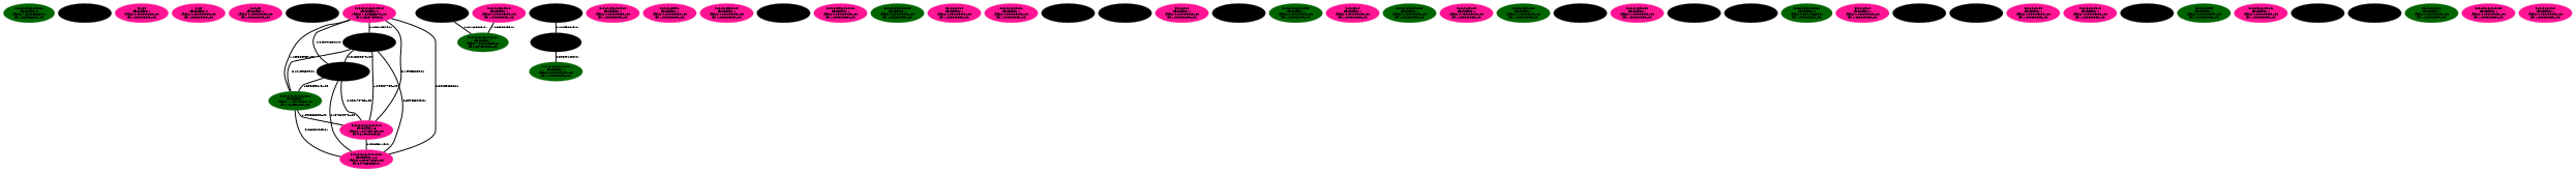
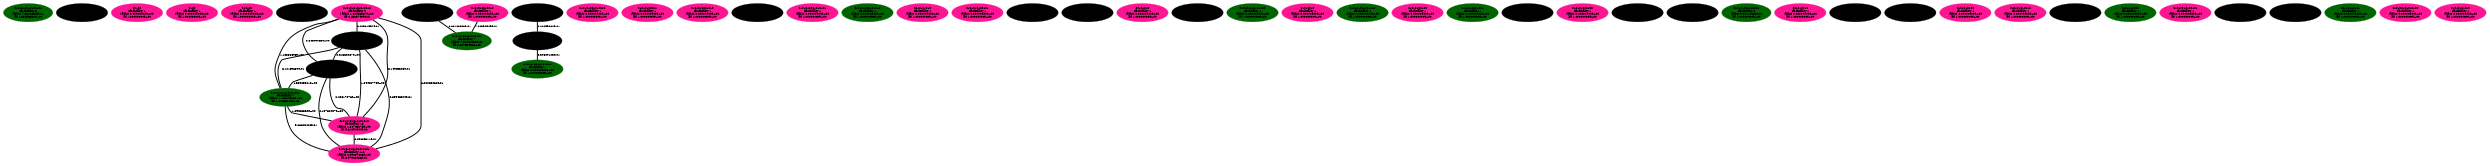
  graph {
    node [color=deeppink style=filled]
    edge [labeldistance=10 penwidth=5 style=solid]
    n1 [color=darkgreen label="0101010010100101\ncardinality 3\nradius 7.66486505e-01\nlfd 1.58496250e+00"]
    n2 [color=black label="01001\ncardinality 1\nradius 0.00000000e+00\nlfd 1.00000000e+00"]
    n3 [label="00100\ncardinality 1\nradius 0.00000000e+00\nlfd 1.00000000e+00"]
-   n4 [label="0100\ncardinality 4\nradius 0.00000000e+00\nlfd 1.00000000e+00"]
+   n4 [label="0100\ncardinality 1\nradius 0.00000000e+00\nlfd 1.00000000e+00"]
    n5 [label="010100\ncardinality 1\nradius 0.00000000e+00\nlfd 1.00000000e+00"]
    n6 [color=black label="001001\ncardinality 1\nradius 0.00000000e+00\nlfd 1.00000000e+00"]
    n7 [color=black label="0101010101010100\ncardinality 7\nradius 1.18461063e+00\nlfd 1.80735492e+00"]
    n8 [label="01010101010101010\ncardinality 16\nradius 1.64745276e+00\nlfd 9.31094044e-02"]
    n9 [color=darkgreen label="01010101010101001\ncardinality 7\nradius 1.10507939e+00\nlfd 1.22239242e+00"]
    n10 [label="010101010101010101\ncardinality 112\nradius 2.29087628e+00\nlfd 3.97963986e-01"]
    n11 [color=darkgreen label="01010100101010101\ncardinality 7\nradius 7.30822035e-01\nlfd 2.80735492e+00"]
    n12 [color=black label="0101010010010101\ncardinality 2\nradius 2.73339701e-01\nlfd 1.00000000e+00"]
    n13 [color=darkgreen label="0101010010101010\ncardinality 1\nradius 0.00000000e+00\nlfd 1.00000000e+00"]
    n14 [label="010101001010010\ncardinality 1\nradius 0.00000000e+00\nlfd 1.00000000e+00"]
    n15 [label="01010100001\ncardinality 1\nradius 0.00000000e+00\nlfd 1.00000000e+00"]
    n16 [label="0101010001010\ncardinality 1\nradius 0.00000000e+00\nlfd 1.00000000e+00"]
    n17 [color=black label="0101001010001\ncardinality 1\nradius 0.00000000e+00\nlfd 1.00000000e+00"]
    n18 [label="0101010001010101\ncardinality 1\nradius 0.00000000e+00\nlfd 1.00000000e+00"]
    n19 [color=darkgreen label="010101000101010\ncardinality 1\nradius 0.00000000e+00\nlfd 1.00000000e+00"]
    n20 [label="0010101010\ncardinality 1\nradius 0.00000000e+00\nlfd 1.00000000e+00"]
    n21 [label="0101010100101\ncardinality 1\nradius 0.00000000e+00\nlfd 1.00000000e+00"]
    n22 [color=black label="0010100\ncardinality 1\nradius 0.00000000e+00\nlfd 1.00000000e+00"]
    n23 [color=black label="010100101010\ncardinality 1\nradius 0.00000000e+00\nlfd 1.00000000e+00"]
    n24 [color=black label="010100101000\ncardinality 1\nradius 0.00000000e+00\nlfd 1.00000000e+00"]
    n25 [label="00101010\ncardinality 1\nradius 0.00000000e+00\nlfd 1.00000000e+00"]
    n26 [color=black label="01010010101010101\ncardinality 1\nradius 0.00000000e+00\nlfd 1.00000000e+00"]
    n27 [color=black label="0101001010010\ncardinality 1\nradius 0.00000000e+00\nlfd 1.00000000e+00"]
    n28 [color=darkgreen label="010101010101000\ncardinality 1\nradius 0.00000000e+00\nlfd 1.00000000e+00"]
    n29 [label="0101010101010010\ncardinality 4\nradius 1.82455567e+00\nlfd 4.15037499e-01"]
    n30 [color=black label="01010101010100101\ncardinality 11\nradius 1.60757695e+00\nlfd 2.89506617e-01"]
    n31 [label="01010010\ncardinality 1\nradius 0.00000000e+00\nlfd 1.00000000e+00"]
    n32 [color=darkgreen label="010101001001010\ncardinality 1\nradius 0.00000000e+00\nlfd 1.00000000e+00"]
    n33 [label="0101010010010\ncardinality 1\nradius 0.00000000e+00\nlfd 1.00000000e+00"]
    n34 [label="01010100100\ncardinality 1\nradius 0.00000000e+00\nlfd 1.00000000e+00"]
    n35 [color=darkgreen label="0101010001001\ncardinality 1\nradius 0.00000000e+00\nlfd 1.00000000e+00"]
    n36 [color=black label="0010100101\ncardinality 1\nradius 0.00000000e+00\nlfd 1.00000000e+00"]
    n37 [label="010101000100\ncardinality 1\nradius 0.00000000e+00\nlfd 1.00000000e+00"]
    n38 [color=black label="0101010101010001\ncardinality 1\nradius 0.00000000e+00\nlfd 1.00000000e+00"]
    n39 [color=black label="0101010010101001\ncardinality 1\nradius 0.00000000e+00\nlfd 1.00000000e+00"]
    n40 [color=darkgreen label="010101001010001\ncardinality 2\nradius 9.86410868e-01\nlfd 1.00000000e+00"]
    n41 [label="001010010\ncardinality 1\nradius 0.00000000e+00\nlfd 1.00000000e+00"]
    n42 [color=black label="0101001010101001\ncardinality 1\nradius 0.00000000e+00\nlfd 1.00000000e+00"]
    n43 [color=black label="010101001010100\ncardinality 1\nradius 0.00000000e+00\nlfd 1.00000000e+00"]
    n44 [label="0101010100\ncardinality 1\nradius 0.00000000e+00\nlfd 1.00000000e+00"]
    n45 [label="010101010010\ncardinality 1\nradius 0.00000000e+00\nlfd 1.00000000e+00"]
    n46 [color=black label="0101001010101010\ncardinality 1\nradius 0.00000000e+00\nlfd 1.00000000e+00"]
    n47 [color=darkgreen label="0101010000\ncardinality 1\nradius 0.00000000e+00\nlfd 1.00000000e+00"]
    n48 [label="01010010100101\ncardinality 1\nradius 0.00000000e+00\nlfd 1.00000000e+00"]
    n49 [color=black label="01010100101000\ncardinality 1\nradius 0.00000000e+00\nlfd 1.00000000e+00"]
    n50 [color=black label="00\ncardinality 1\nradius 0.00000000e+00\nlfd 1.00000000e+00"]
    n51 [color=darkgreen label="00101010101\ncardinality 1\nradius 0.00000000e+00\nlfd 1.00000000e+00"]
    n52 [label="010100101010100\ncardinality 1\nradius 0.00000000e+00\nlfd 1.00000000e+00"]
    n53 [label="01010101010\ncardinality 1\nradius 0.00000000e+00\nlfd 1.00000000e+00"]
    n7 -- n8 [label="2.23817276e+00" style=bold]
    n7 -- n9 [label="1.53925521e+00" style=bold]
    n7 -- n10 [label="2.15782407e+00" style=bold]
    n8 -- n10 [label="8.25835311e-01" style=bold]
    n9 -- n8 [label="1.29023352e+00" style=bold]
    n9 -- n10 [label="9.06035408e-01"]
    n12 -- n13 [label="2.39609123e-01"]
    n23 -- n12 [label="2.22299662e-01"]
    n27 -- n11 [label="6.66183536e-01"]
    n29 -- n7 [label="2.54549063e+00"]
    n29 -- n8 [label="8.14923523e-01"]
    n29 -- n9 [label="1.18338698e+00"]
    n29 -- n10 [label="8.20065032e-01"]
    n29 -- n30 [label="6.42961997e-01" style=bold]
    n30 -- n7 [label="2.31860287e+00" style=bold]
    n30 -- n8 [label="1.24446778e+00" style=bold]
    n30 -- n9 [label="8.12159659e-01" style=bold]
    n30 -- n10 [label="8.85948604e-01"]
    n33 -- n11 [label="7.04698949e-01"]
  }
